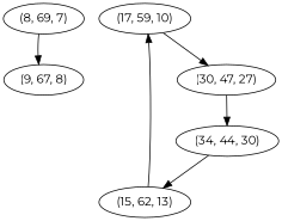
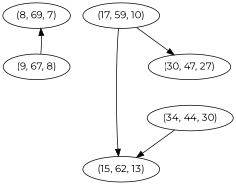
  digraph {
    fontname=Montserrat
    node [fontname=Montserrat]
    edge [fontname=Montserrat]
    "(8, 69, 7)"
    "(9, 67, 8)"
    n3 [label="(17, 59, 10)"]
    "(15, 62, 13)"
    "(30, 47, 27)"
    "(34, 44, 30)"
-   "(8, 69, 7)" -> "(9, 67, 8)"
+   "(9, 67, 8)" -> "(8, 69, 7)"
    n3 -> "(30, 47, 27)"
-   "(15, 62, 13)" -> n3
-   "(30, 47, 27)" -> "(34, 44, 30)"
+   n3 -> "(15, 62, 13)"
    "(34, 44, 30)" -> "(15, 62, 13)"
  }
